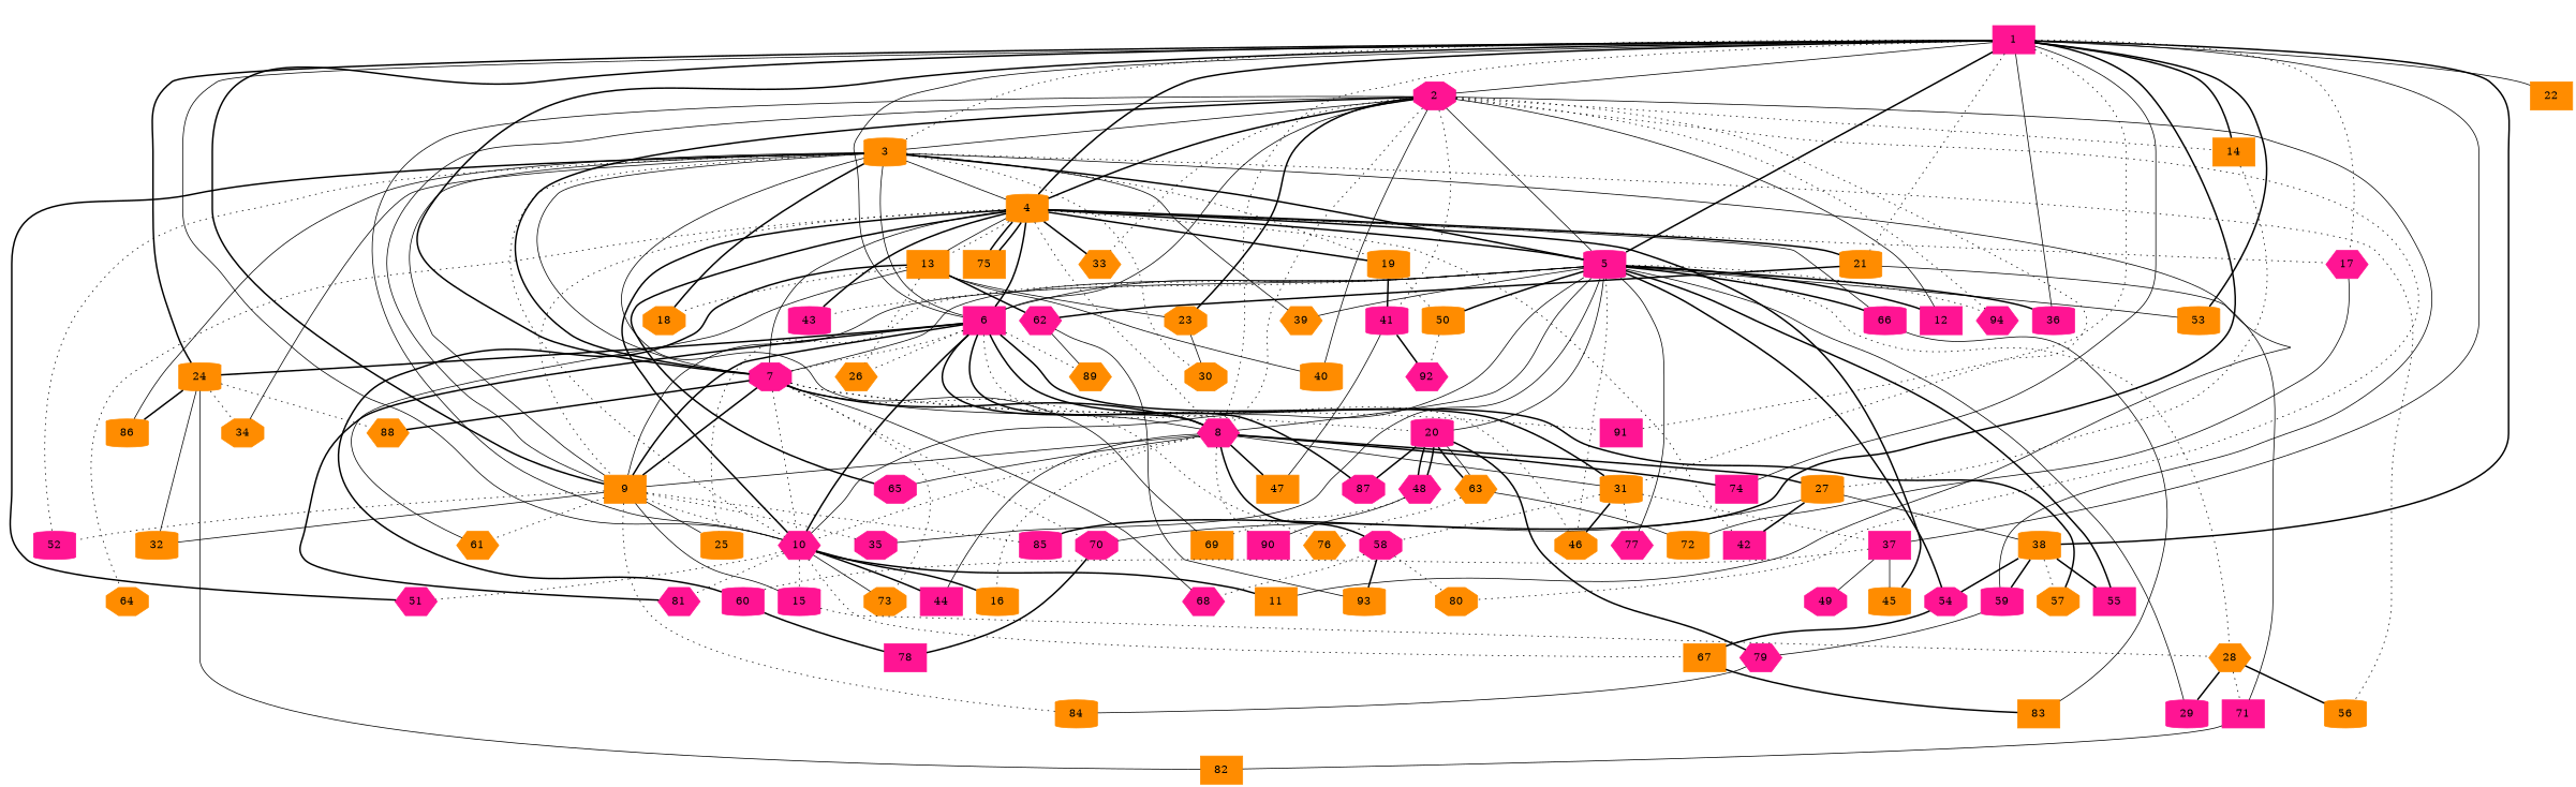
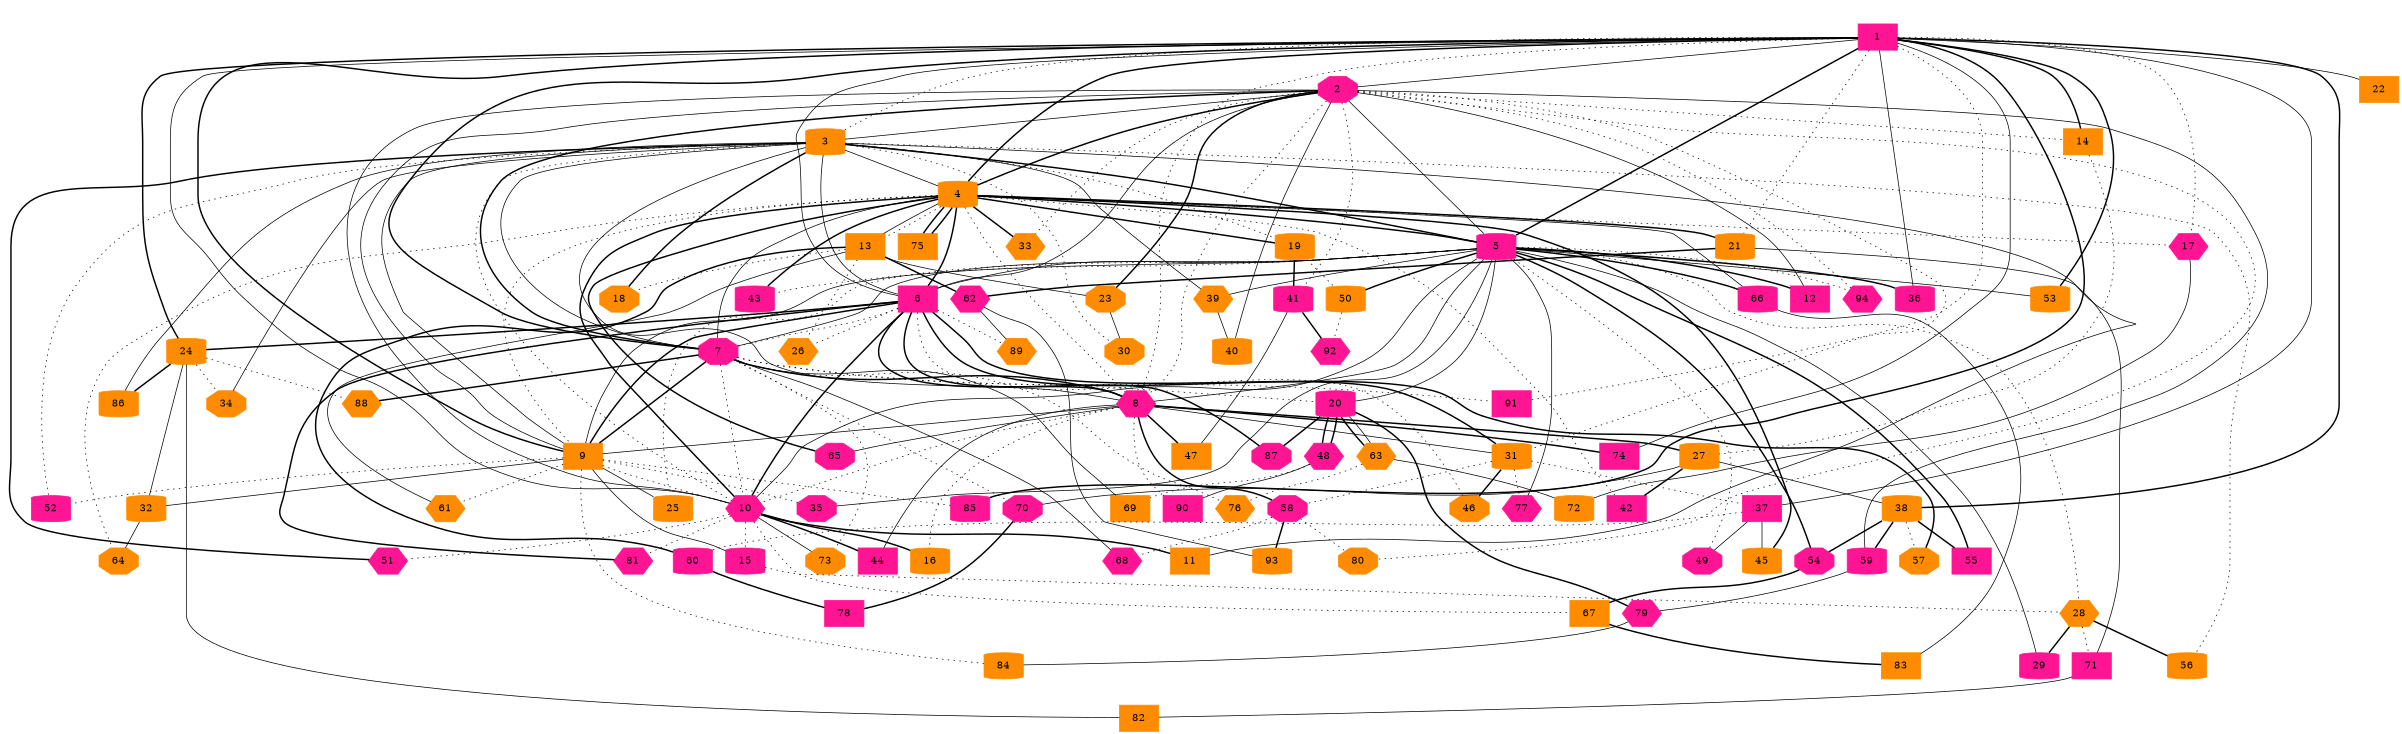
  graph {
    node [color=darkorange shape=cylinder style=filled]
    edge [style=bold]
    1 [color=deeppink shape=box]
    2 [color=deeppink shape=octagon]
    3
    4
    5 [color=deeppink]
    6 [color=deeppink shape=box]
    7 [color=deeppink shape=octagon]
    8 [color=deeppink shape=hexagon]
    9 [shape=box]
    10 [color=deeppink shape=hexagon]
    14 [shape=box]
    17 [color=deeppink shape=hexagon]
    21
    22 [shape=box]
    24
    36 [color=deeppink]
    37 [color=deeppink shape=box]
    38
    53
    74 [color=deeppink shape=box]
    85 [color=deeppink]
    91 [color=deeppink shape=box]
    12 [color=deeppink shape=box]
    23 [shape=octagon]
    31
    33 [shape=hexagon]
    40
    41 [color=deeppink]
    59 [color=deeppink]
    80 [shape=octagon]
    94 [color=deeppink shape=hexagon]
    11 [shape=box]
    18 [shape=octagon]
    19
    30 [shape=octagon]
    34 [shape=octagon]
    39 [shape=hexagon]
    51 [color=deeppink shape=hexagon]
    52 [color=deeppink]
    56
    86
    13 [shape=box]
    42 [color=deeppink shape=box]
    43 [color=deeppink]
    45
    64 [shape=octagon]
    65 [color=deeppink shape=octagon]
    66 [color=deeppink]
    75 [shape=box]
    20 [color=deeppink]
    25
    28 [shape=hexagon]
    29 [color=deeppink]
    35 [color=deeppink shape=octagon]
    49 [color=deeppink shape=octagon]
    50
    54 [color=deeppink shape=octagon]
    55 [color=deeppink shape=box]
    77 [color=deeppink shape=hexagon]
    26 [shape=hexagon]
    46 [shape=octagon]
    57 [shape=octagon]
    81 [color=deeppink shape=hexagon]
    87 [color=deeppink shape=octagon]
    89 [shape=hexagon]
    68 [color=deeppink shape=hexagon]
    69 [shape=box]
    70 [color=deeppink shape=octagon]
    73 [shape=octagon]
    76 [shape=hexagon]
    88 [shape=hexagon]
    16
    27
    44 [color=deeppink shape=box]
    47 [shape=box]
    58 [color=deeppink shape=octagon]
    90 [color=deeppink shape=box]
    15 [color=deeppink]
    32
    61 [shape=hexagon]
    84
    67 [shape=box]
    72
    62 [color=deeppink shape=hexagon]
    71 [color=deeppink shape=box]
    82 [shape=box]
    60 [color=deeppink]
    92 [color=deeppink shape=hexagon]
    79 [color=deeppink shape=hexagon]
    83 [shape=box]
    48 [color=deeppink shape=hexagon]
    63 [shape=hexagon]
    78 [color=deeppink shape=box]
    93
    1 -- 2 [style=solid]
    1 -- 3 [style=dotted]
    1 -- 4
    1 -- 5
    1 -- 6 [style=solid]
    1 -- 7
    1 -- 8 [style=dotted]
    1 -- 9
    1 -- 10 [style=solid]
    1 -- 14
    1 -- 17 [style=dotted]
    1 -- 21 [style=dotted]
    1 -- 22 [style=solid]
    1 -- 24
    1 -- 36 [style=solid]
    1 -- 37 [style=solid]
    1 -- 38
    1 -- 53
    1 -- 74 [style=solid]
    1 -- 85
    1 -- 91 [style=dotted]
    2 -- 3 [style=solid]
    2 -- 4
    2 -- 5 [style=solid]
    2 -- 6 [style=solid]
    2 -- 7
    2 -- 8 [style=dotted]
    2 -- 9 [style=solid]
    2 -- 10 [style=solid]
    2 -- 14 [style=dotted]
    2 -- 12 [style=solid]
    2 -- 23
    2 -- 31 [style=dotted]
    2 -- 33 [style=dotted]
    2 -- 40 [style=solid]
    2 -- 41 [style=dotted]
    2 -- 59 [style=solid]
    2 -- 80 [style=dotted]
    2 -- 94 [style=dotted]
    3 -- 4 [style=solid]
    3 -- 5
    3 -- 6 [style=solid]
    3 -- 7 [style=solid]
    3 -- 8 [style=solid]
    3 -- 9 [style=solid]
    3 -- 10 [style=dotted]
    3 -- 11 [style=solid]
    3 -- 18
    3 -- 19 [style=dotted]
    3 -- 30 [style=dotted]
    3 -- 34 [style=solid]
    3 -- 39 [style=solid]
    3 -- 51
    3 -- 52 [style=dotted]
    3 -- 56 [style=dotted]
    3 -- 86 [style=solid]
    4 -- 5
    4 -- 6
    4 -- 7 [style=solid]
    4 -- 8 [style=dotted]
    4 -- 9 [style=dotted]
    4 -- 10
    4 -- 17 [style=dotted]
    4 -- 21
    4 -- 33
    4 -- 19
    4 -- 13 [style=solid]
    4 -- 13 [style=dotted]
    4 -- 42 [style=dotted]
    4 -- 43
    4 -- 45
    4 -- 64 [style=dotted]
    4 -- 65
    4 -- 66 [style=solid]
    4 -- 75
    4 -- 75
    5 -- 6 [style=solid]
    5 -- 7 [style=solid]
    5 -- 8 [style=solid]
    5 -- 9 [style=solid]
    5 -- 10 [style=solid]
    5 -- 36
    5 -- 53 [style=solid]
    5 -- 12
    5 -- 94 [style=dotted]
    5 -- 39 [style=solid]
    5 -- 43 [style=dotted]
    5 -- 66
    5 -- 20 [style=solid]
    5 -- 25 [style=dotted]
    5 -- 28 [style=dotted]
    5 -- 29 [style=solid]
    5 -- 35 [style=solid]
-   5 -- 46 [style=dotted]
+   5 -- 49 [style=dotted]
    5 -- 50
    5 -- 54
    5 -- 55
    5 -- 77 [style=solid]
    6 -- 7 [style=dotted]
    6 -- 8
    6 -- 9
    6 -- 10
    6 -- 24
    6 -- 31
    6 -- 26 [style=dotted]
    6 -- 46 [style=dotted]
    6 -- 57
    6 -- 81
    6 -- 87
    6 -- 89 [style=dotted]
    7 -- 8
    7 -- 9
    7 -- 10 [style=dotted]
    7 -- 91 [style=dotted]
    7 -- 20 [style=dotted]
    7 -- 68 [style=solid]
    7 -- 69 [style=solid]
    7 -- 70 [style=dotted]
    7 -- 73 [style=dotted]
    7 -- 76 [style=dotted]
    7 -- 88
    8 -- 9 [style=solid]
    8 -- 10 [style=dotted]
    8 -- 74
    8 -- 31 [style=solid]
    8 -- 65 [style=solid]
    8 -- 16 [style=dotted]
    8 -- 27
    8 -- 44 [style=solid]
    8 -- 47
    8 -- 58
    8 -- 90 [style=dotted]
    9 -- 10 [style=dotted]
    9 -- 85 [style=dotted]
    9 -- 52 [style=dotted]
    9 -- 25 [style=solid]
    9 -- 35 [style=dotted]
    9 -- 15 [style=solid]
    9 -- 32 [style=solid]
    9 -- 61 [style=dotted]
    9 -- 84 [style=dotted]
    10 -- 11
    10 -- 51 [style=dotted]
    10 -- 81 [style=dotted]
    10 -- 73 [style=solid]
    10 -- 16
    10 -- 44
    10 -- 15 [style=dotted]
    10 -- 67 [style=dotted]
    14 -- 27 [style=dotted]
    17 -- 72 [style=solid]
    21 -- 62
    21 -- 71 [style=solid]
    24 -- 34 [style=dotted]
    24 -- 86
    24 -- 88 [style=dotted]
    24 -- 32 [style=solid]
    24 -- 82 [style=solid]
    37 -- 45 [style=solid]
    37 -- 49 [style=solid]
    37 -- 60 [style=dotted]
    38 -- 59
    38 -- 54
    38 -- 55
    38 -- 57 [style=dotted]
    23 -- 30 [style=solid]
    31 -- 37 [style=dotted]
    31 -- 77 [style=dotted]
    31 -- 46
    31 -- 58 [style=dotted]
    41 -- 47 [style=solid]
    41 -- 92
    59 -- 79 [style=solid]
    19 -- 41
    19 -- 50 [style=dotted]
    13 -- 23 [style=solid]
-   13 -- 40 [style=solid]
+   39 -- 40 [style=solid]
    13 -- 18 [style=dotted]
    13 -- 26 [style=dotted]
    13 -- 61 [style=solid]
    13 -- 62
    13 -- 60
    66 -- 83 [style=solid]
    20 -- 87
    20 -- 79
    20 -- 48
    20 -- 48
    20 -- 63
    20 -- 63 [style=solid]
    28 -- 56
    28 -- 29
    28 -- 71 [style=dotted]
    50 -- 92 [style=dotted]
    54 -- 67
    70 -- 78
    27 -- 38 [style=solid]
    27 -- 42
    27 -- 70 [style=solid]
    58 -- 80 [style=dotted]
    58 -- 68 [style=dotted]
    58 -- 93
    15 -- 28 [style=dotted]
+   32 -- 64 [style=solid]
    67 -- 83
    62 -- 89 [style=solid]
    62 -- 93 [style=solid]
    71 -- 82 [style=solid]
    60 -- 78
    79 -- 84 [style=solid]
    48 -- 69 [style=dotted]
    48 -- 90 [style=solid]
    63 -- 76 [style=dotted]
    63 -- 72 [style=solid]
  }
